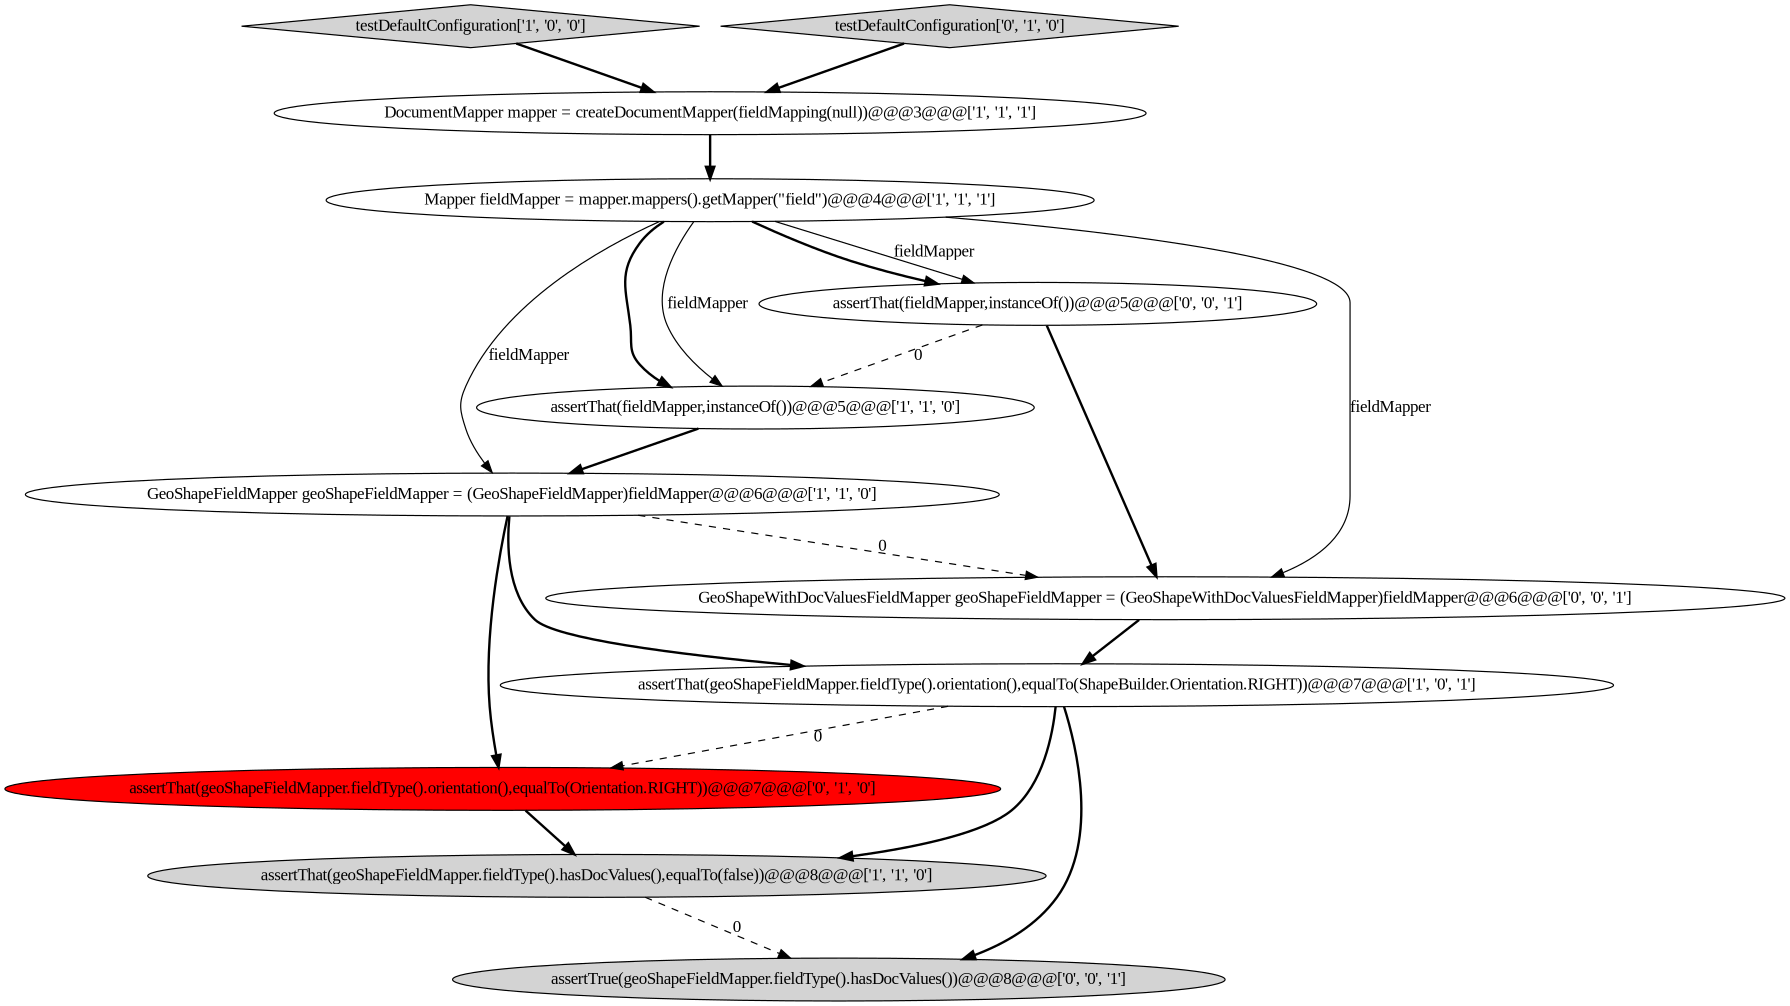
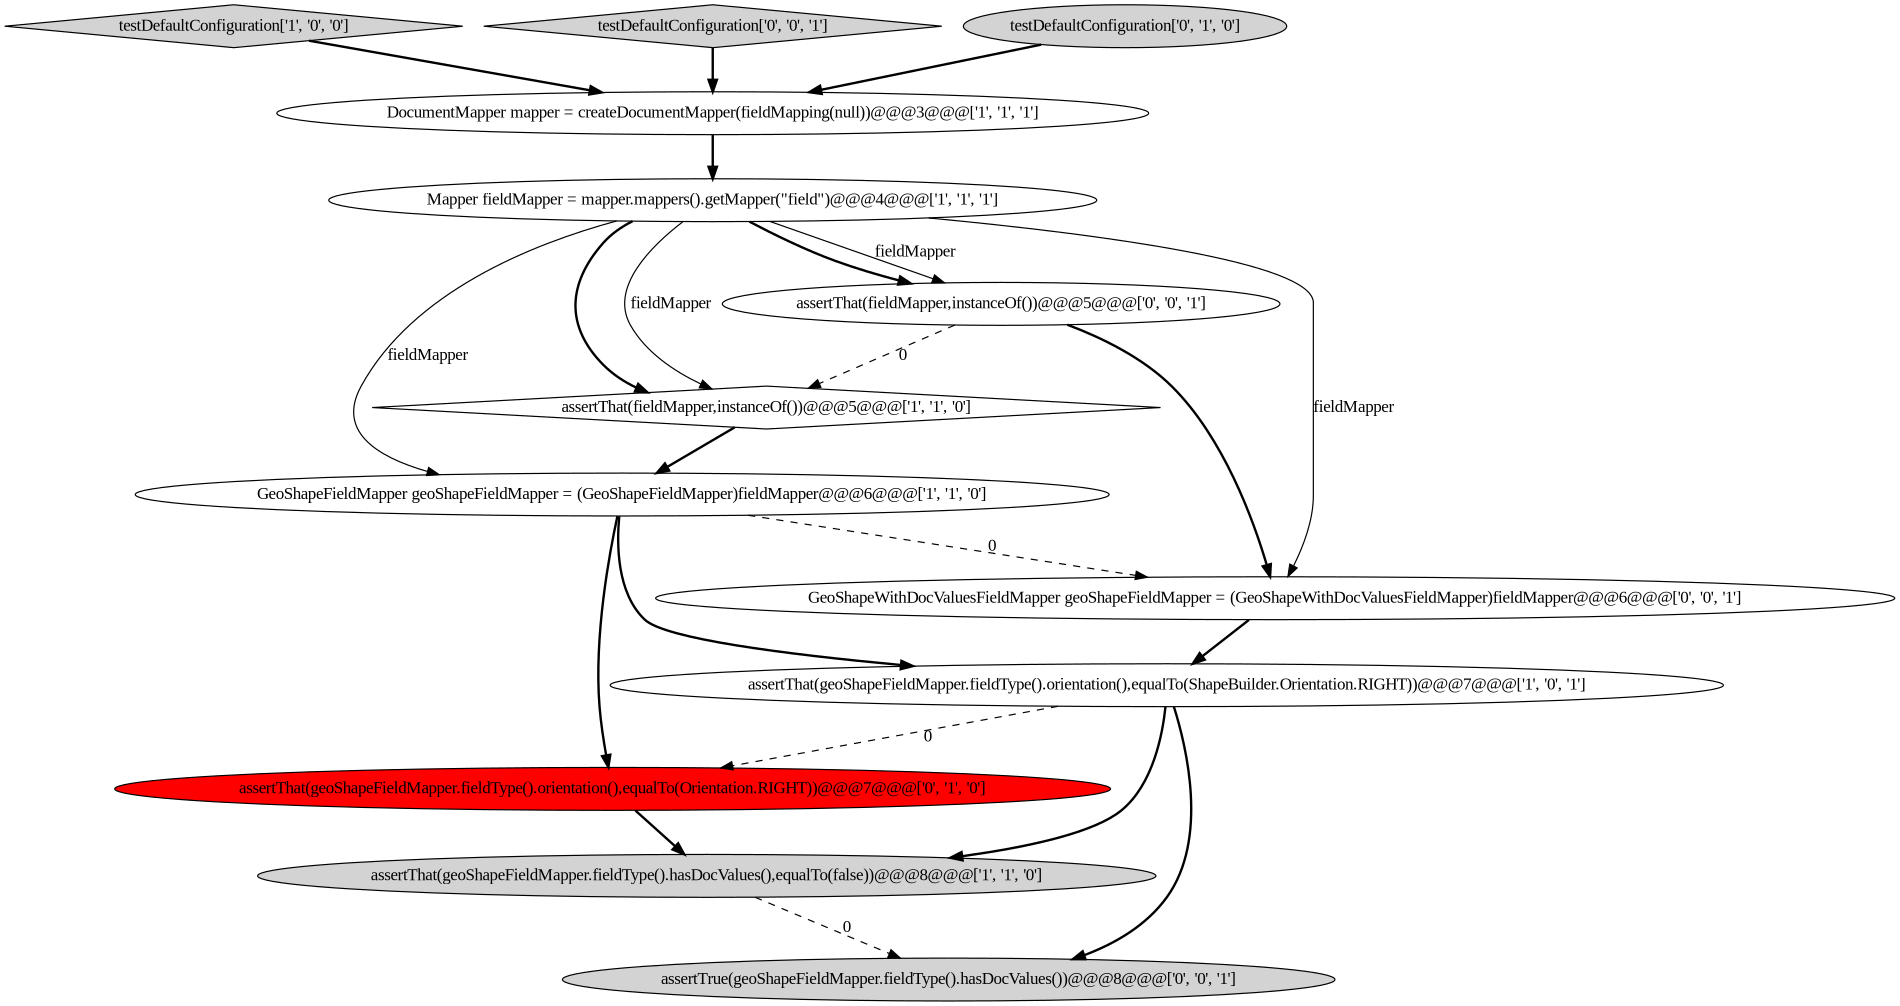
  digraph {
    fontname="Liberation Serif"
    node [fillcolor=white fontname="Liberation Serif" shape=ellipse style=filled]
    edge [fontname="Liberation Serif" style=bold]
    n1 [label="GeoShapeFieldMapper geoShapeFieldMapper = (GeoShapeFieldMapper)fieldMapper@@@6@@@['1', '1', '0']"]
    n2 [label="assertThat(geoShapeFieldMapper.fieldType().orientation(),equalTo(ShapeBuilder.Orientation.RIGHT))@@@7@@@['1', '0', '1']"]
    n3 [label="GeoShapeWithDocValuesFieldMapper geoShapeFieldMapper = (GeoShapeWithDocValuesFieldMapper)fieldMapper@@@6@@@['0', '0', '1']"]
    n4 [fillcolor=red label="assertThat(geoShapeFieldMapper.fieldType().orientation(),equalTo(Orientation.RIGHT))@@@7@@@['0', '1', '0']"]
    n5 [fillcolor=lightgray label="assertThat(geoShapeFieldMapper.fieldType().hasDocValues(),equalTo(false))@@@8@@@['1', '1', '0']"]
    n6 [fillcolor=lightgray label="assertTrue(geoShapeFieldMapper.fieldType().hasDocValues())@@@8@@@['0', '0', '1']"]
    n7 [fillcolor=lightgray label="testDefaultConfiguration['1', '0', '0']" shape=diamond]
    n8 [label="DocumentMapper mapper = createDocumentMapper(fieldMapping(null))@@@3@@@['1', '1', '1']"]
    n9 [label="Mapper fieldMapper = mapper.mappers().getMapper(\"field\")@@@4@@@['1', '1', '1']"]
    n10 [label="assertThat(fieldMapper,instanceOf())@@@5@@@['0', '0', '1']"]
-   n11 [label="assertThat(fieldMapper,instanceOf())@@@5@@@['1', '1', '0']"]
-   n13 [fillcolor=lightgray label="testDefaultConfiguration['0', '1', '0']" shape=diamond]
+   n11 [label="assertThat(fieldMapper,instanceOf())@@@5@@@['1', '1', '0']" shape=diamond]
+   n12 [fillcolor=lightgray label="testDefaultConfiguration['0', '0', '1']" shape=diamond]
+   n13 [fillcolor=lightgray label="testDefaultConfiguration['0', '1', '0']"]
    n1 -> n2
    n1 -> n3 [label=0 style=dashed]
    n1 -> n4
    n2 -> n4 [label=0 style=dashed]
    n2 -> n5
    n2 -> n6
    n3 -> n2
    n4 -> n5
    n5 -> n6 [label=0 style=dashed]
    n7 -> n8
    n8 -> n9
    n9 -> n1 [label=fieldMapper style=solid]
    n9 -> n3 [label=fieldMapper style=solid]
    n9 -> n10 [label=fieldMapper style=solid]
    n9 -> n10
    n9 -> n11
    n9 -> n11 [label=fieldMapper style=solid]
    n10 -> n3
    n10 -> n11 [label=0 style=dashed]
    n11 -> n1
+   n12 -> n8
    n13 -> n8
  }
